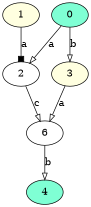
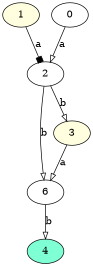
  strict digraph {
    node [fillcolor=lightyellow style=filled]
    edge [arrowhead=onormal]
    1
    2 [fillcolor=white]
    6 [fillcolor=white]
    4 [fillcolor=aquamarine]
    3
-   0 [fillcolor=aquamarine]
+   0 [fillcolor=white]
    1 -> 2 [arrowhead=box label=a]
-   2 -> 6 [label=c]
+   2 -> 6 [label=b]
    6 -> 4 [label=b]
    3 -> 6 [label=a]
    0 -> 2 [label=a]
-   0 -> 3 [label=b]
+   2 -> 3 [label=b]
  }
